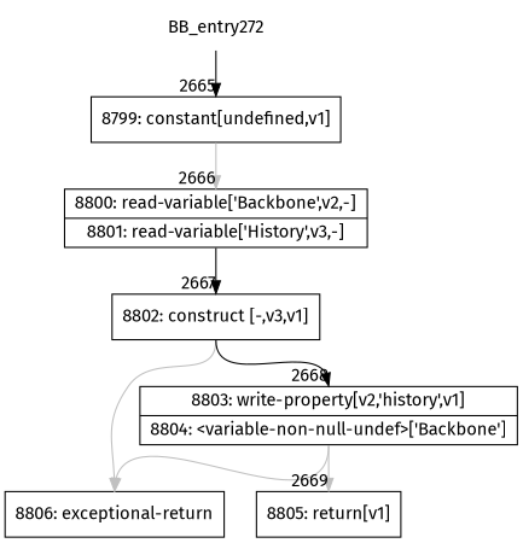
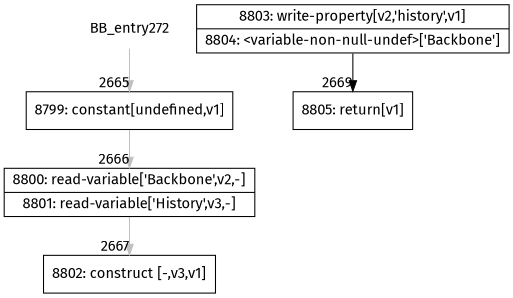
  digraph {
    fontname="Fira Sans"
    rankdir=TD
    node [fontname="Fira Sans" shape=record]
    edge [fontname="Fira Sans" headport=n tailport=s]
    n1 [label=BB_entry272 shape=none]
    n2 [label="{8799: constant[undefined,v1]}"]
    n3 [label="{8800: read-variable['Backbone',v2,-]|8801: read-variable['History',v3,-]}"]
    n4 [label="{8802: construct [-,v3,v1]}"]
-   n5 [label="{8806: exceptional-return}"]
    n6 [label="{8803: write-property[v2,'history',v1]|8804: \<variable-non-null-undef\>['Backbone']}"]
    n7 [label="{8805: return[v1]}"]
-   n1 -> n2 [headlabel="    2665"]
+   n1 -> n2 [headlabel="    2665" color=gray]
    n2 -> n3 [color=gray headlabel="      2666"]
-   n3 -> n4 [headlabel="      2667"]
-   n4 -> n5 [color=gray]
-   n4 -> n6 [headlabel="      2668"]
-   n6 -> n5 [color=gray]
-   n6 -> n7 [headlabel="      2669" color=gray]
+   n3 -> n4 [headlabel="      2667" color=gray]
+   n6 -> n7 [headlabel="      2669"]
  }
